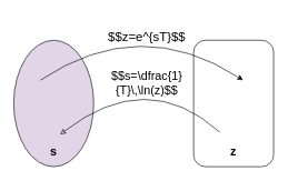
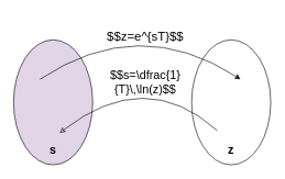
  <mxCell id="0" />
  <mxCell id="1" parent="0" />
  <mxCell id="2" value="" style="group" vertex="1" connectable="0" parent="1"><mxGeometry x="20" y="20" width="390" height="230" as="geometry" /></mxCell>
  <mxCell id="3" value="&lt;h2&gt;&lt;br&gt;&lt;/h2&gt;&lt;h2&gt;&lt;br&gt;&lt;/h2&gt;&lt;h2&gt;&lt;br&gt;&lt;/h2&gt;&lt;h2&gt;&lt;br&gt;&lt;/h2&gt;&lt;h2&gt;s&lt;/h2&gt;" style="ellipse;whiteSpace=wrap;html=1;fillColor=#e1d5e7;" vertex="1" parent="2"><mxGeometry y="40" width="120" height="190" as="geometry" /></mxCell>
- <mxCell id="4" value="&lt;h2&gt;&lt;br&gt;&lt;/h2&gt;&lt;h2&gt;&lt;br&gt;&lt;/h2&gt;&lt;h2&gt;&lt;br&gt;&lt;/h2&gt;&lt;h2&gt;&lt;br&gt;&lt;/h2&gt;&lt;h2&gt;z&lt;/h2&gt;" style="whiteSpace=wrap;html=1;rounded=1;" vertex="1" parent="2"><mxGeometry x="270" y="40" width="120" height="190" as="geometry" /></mxCell>
+ <mxCell id="4" value="&lt;h2&gt;&lt;br&gt;&lt;/h2&gt;&lt;h2&gt;&lt;br&gt;&lt;/h2&gt;&lt;h2&gt;&lt;br&gt;&lt;/h2&gt;&lt;h2&gt;&lt;br&gt;&lt;/h2&gt;&lt;h2&gt;z&lt;/h2&gt;" style="ellipse;whiteSpace=wrap;html=1;" vertex="1" parent="2"><mxGeometry x="270" y="40" width="120" height="190" as="geometry" /></mxCell>
  <mxCell id="5" value="" style="endArrow=classic;html=1;rounded=0;curved=1;" edge="1" parent="2"><mxGeometry width="50" height="50" relative="1" as="geometry"><mxPoint x="40" y="100" as="sourcePoint" /><mxPoint x="344" y="100" as="targetPoint" /><Array as="points"><mxPoint x="190" /></Array></mxGeometry></mxCell>
  <mxCell id="6" value="" style="endArrow=none;html=1;rounded=0;curved=1;startArrow=classic;startFill=0;endFill=0;" edge="1" parent="2"><mxGeometry width="50" height="50" relative="1" as="geometry"><mxPoint x="70" y="181.5" as="sourcePoint" /><mxPoint x="309" y="178" as="targetPoint" /><Array as="points"><mxPoint x="200" y="80" /></Array></mxGeometry></mxCell>
  <mxCell id="7" value="$$z=e^{sT}$$" style="text;html=1;align=center;verticalAlign=middle;whiteSpace=wrap;rounded=0;fontSize=19;" vertex="1" parent="2"><mxGeometry x="170" y="20" width="60" height="30" as="geometry" /></mxCell>
  <mxCell id="8" value="$$s=\dfrac{1}{T}\,\ln(z)$$" style="text;html=1;align=center;verticalAlign=middle;whiteSpace=wrap;rounded=0;fontSize=18;" vertex="1" parent="2"><mxGeometry x="170" y="90" width="60" height="30" as="geometry" /></mxCell>
